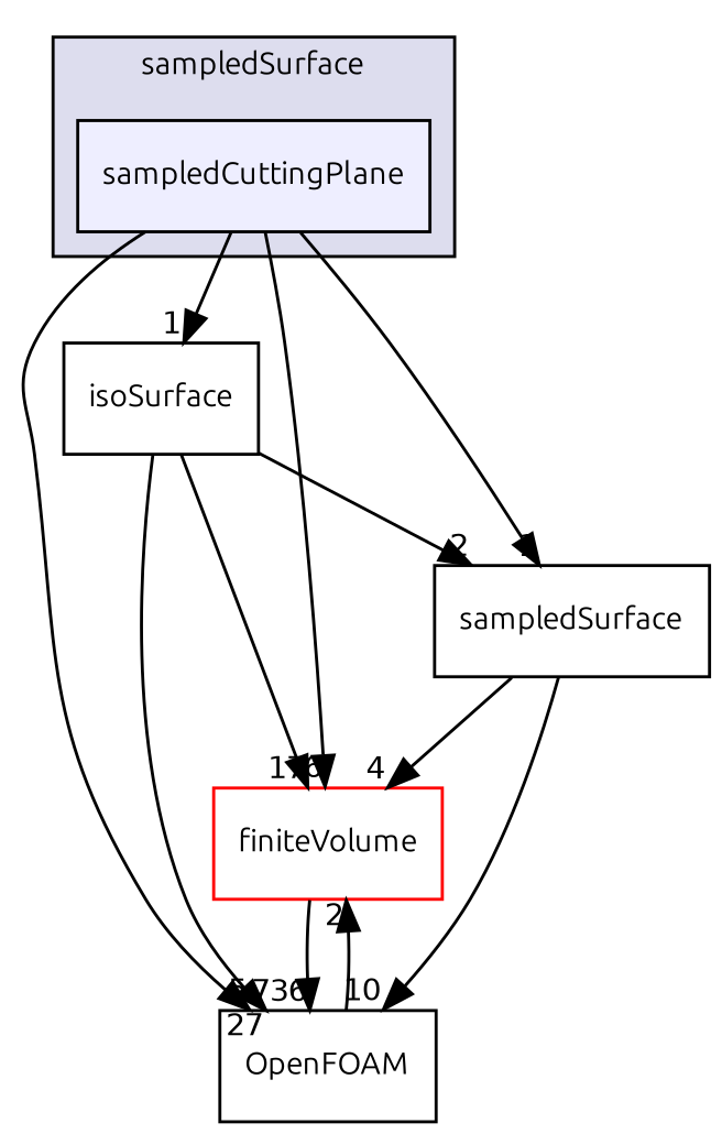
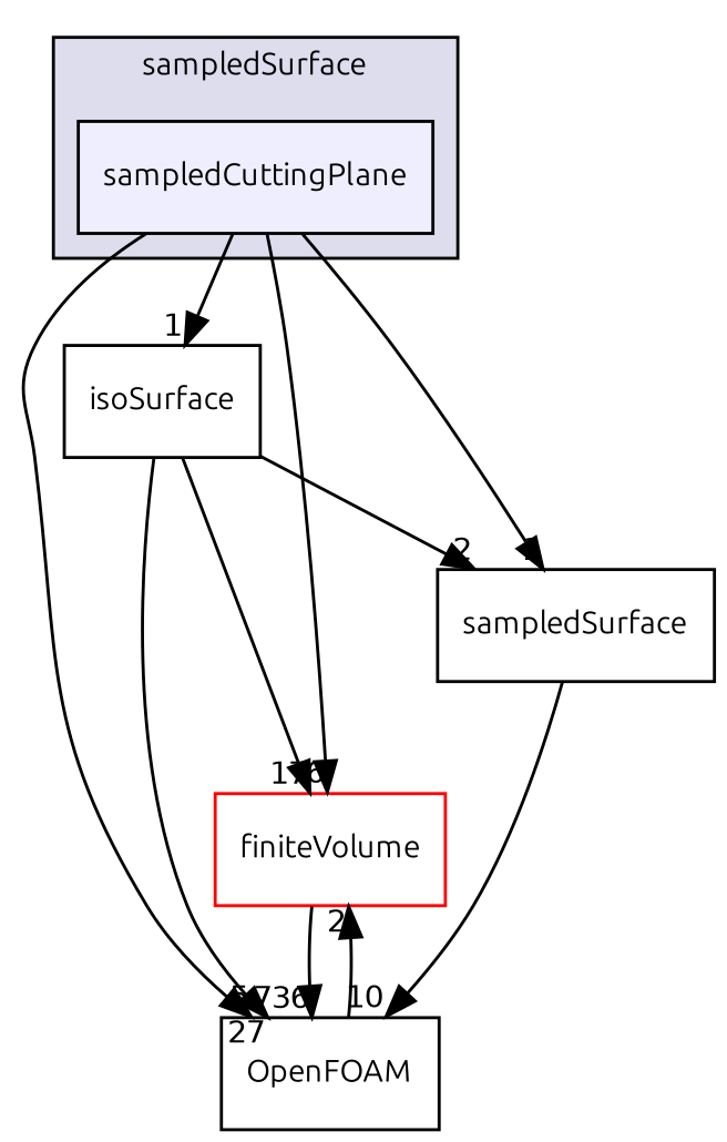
  digraph {
    compound=true
    fontname=Ubuntu
    node [fontname=Ubuntu fontsize=10 shape=box]
    edge [fontname=Ubuntu headlabel=1 labeldistance=1.5 labelfontname=Helvetica labelfontsize=10]
    n1 [fillcolor="#eeeeff" label=sampledCuttingPlane pencolor=black style=filled]
    n2 [color=red label=finiteVolume]
    n3 [label=isoSurface]
    n4 [label=sampledSurface]
    n5 [color=black label=OpenFOAM]
    subgraph cluster_1 {
      bgcolor="#ddddee"
      fontsize=10
      label=sampledSurface
      pencolor=black
      n1
    }
    n1 -> n2 [headlabel=6]
    n1 -> n3
    n1 -> n4
    n1 -> n5 [headlabel=5]
    n2 -> n5 [headlabel=736]
    n3 -> n2 [headlabel=17]
    n3 -> n4 [headlabel=2]
    n3 -> n5 [headlabel=27]
-   n4 -> n2 [headlabel=4]
    n4 -> n5 [headlabel=10]
    n5 -> n2 [headlabel=2]
  }
